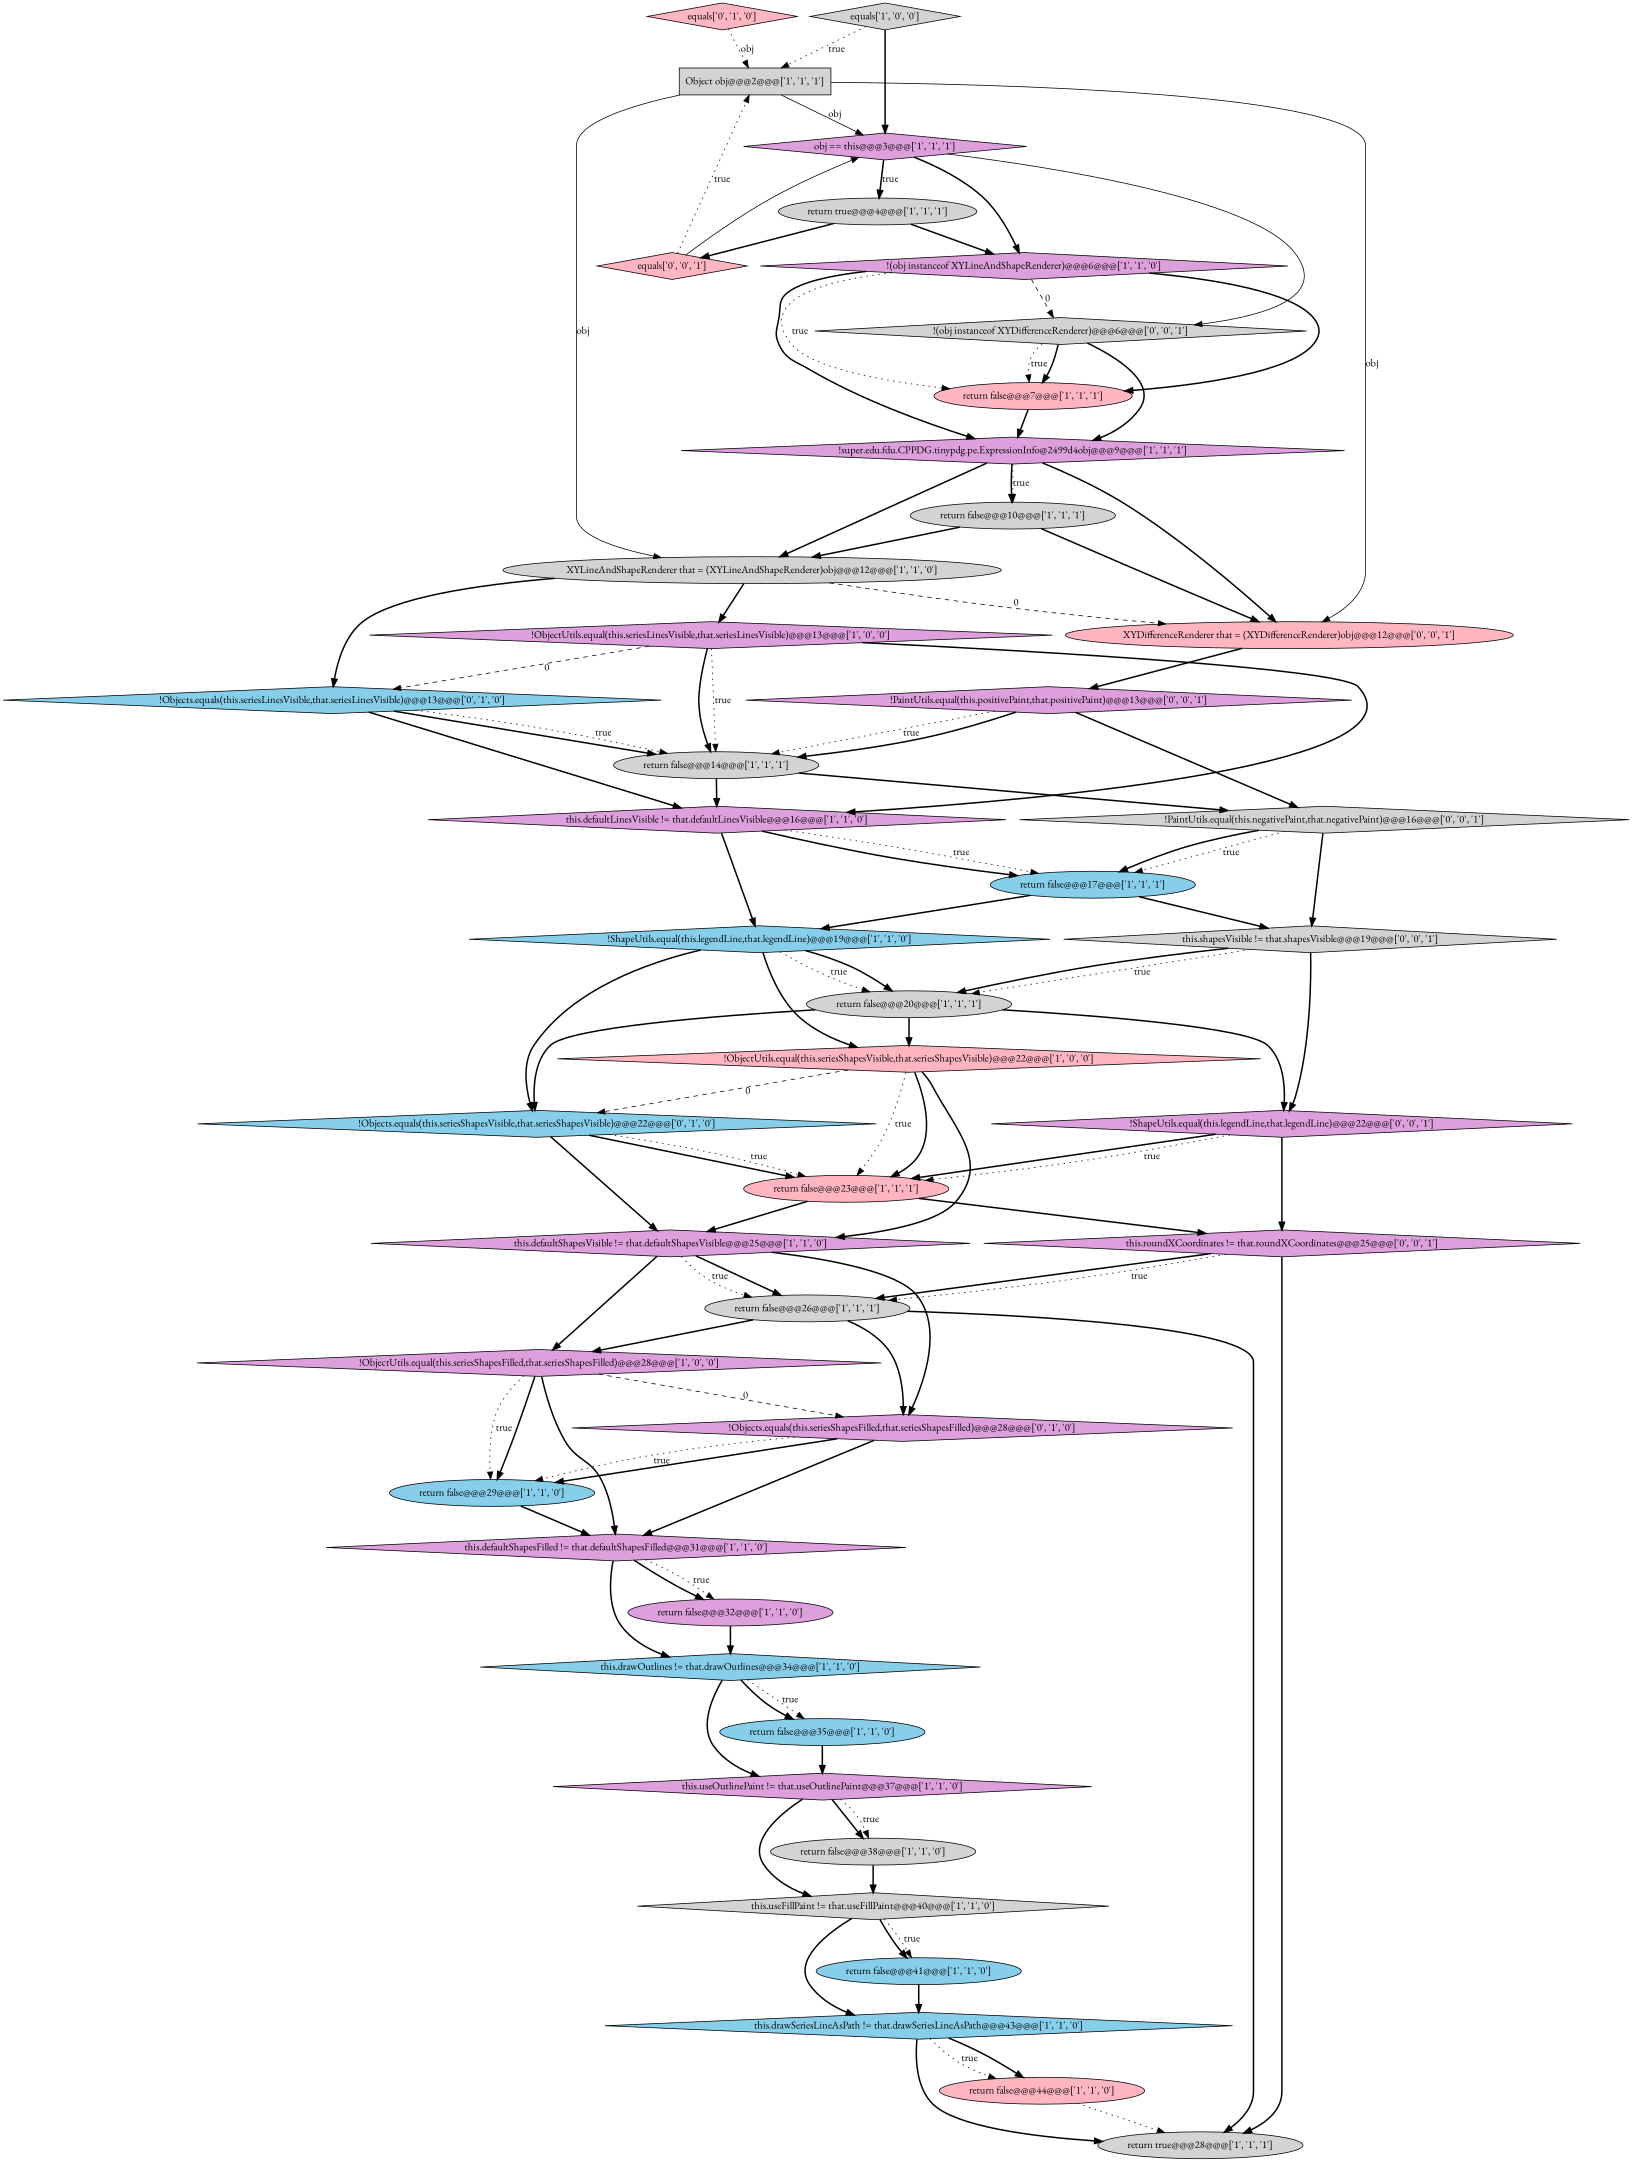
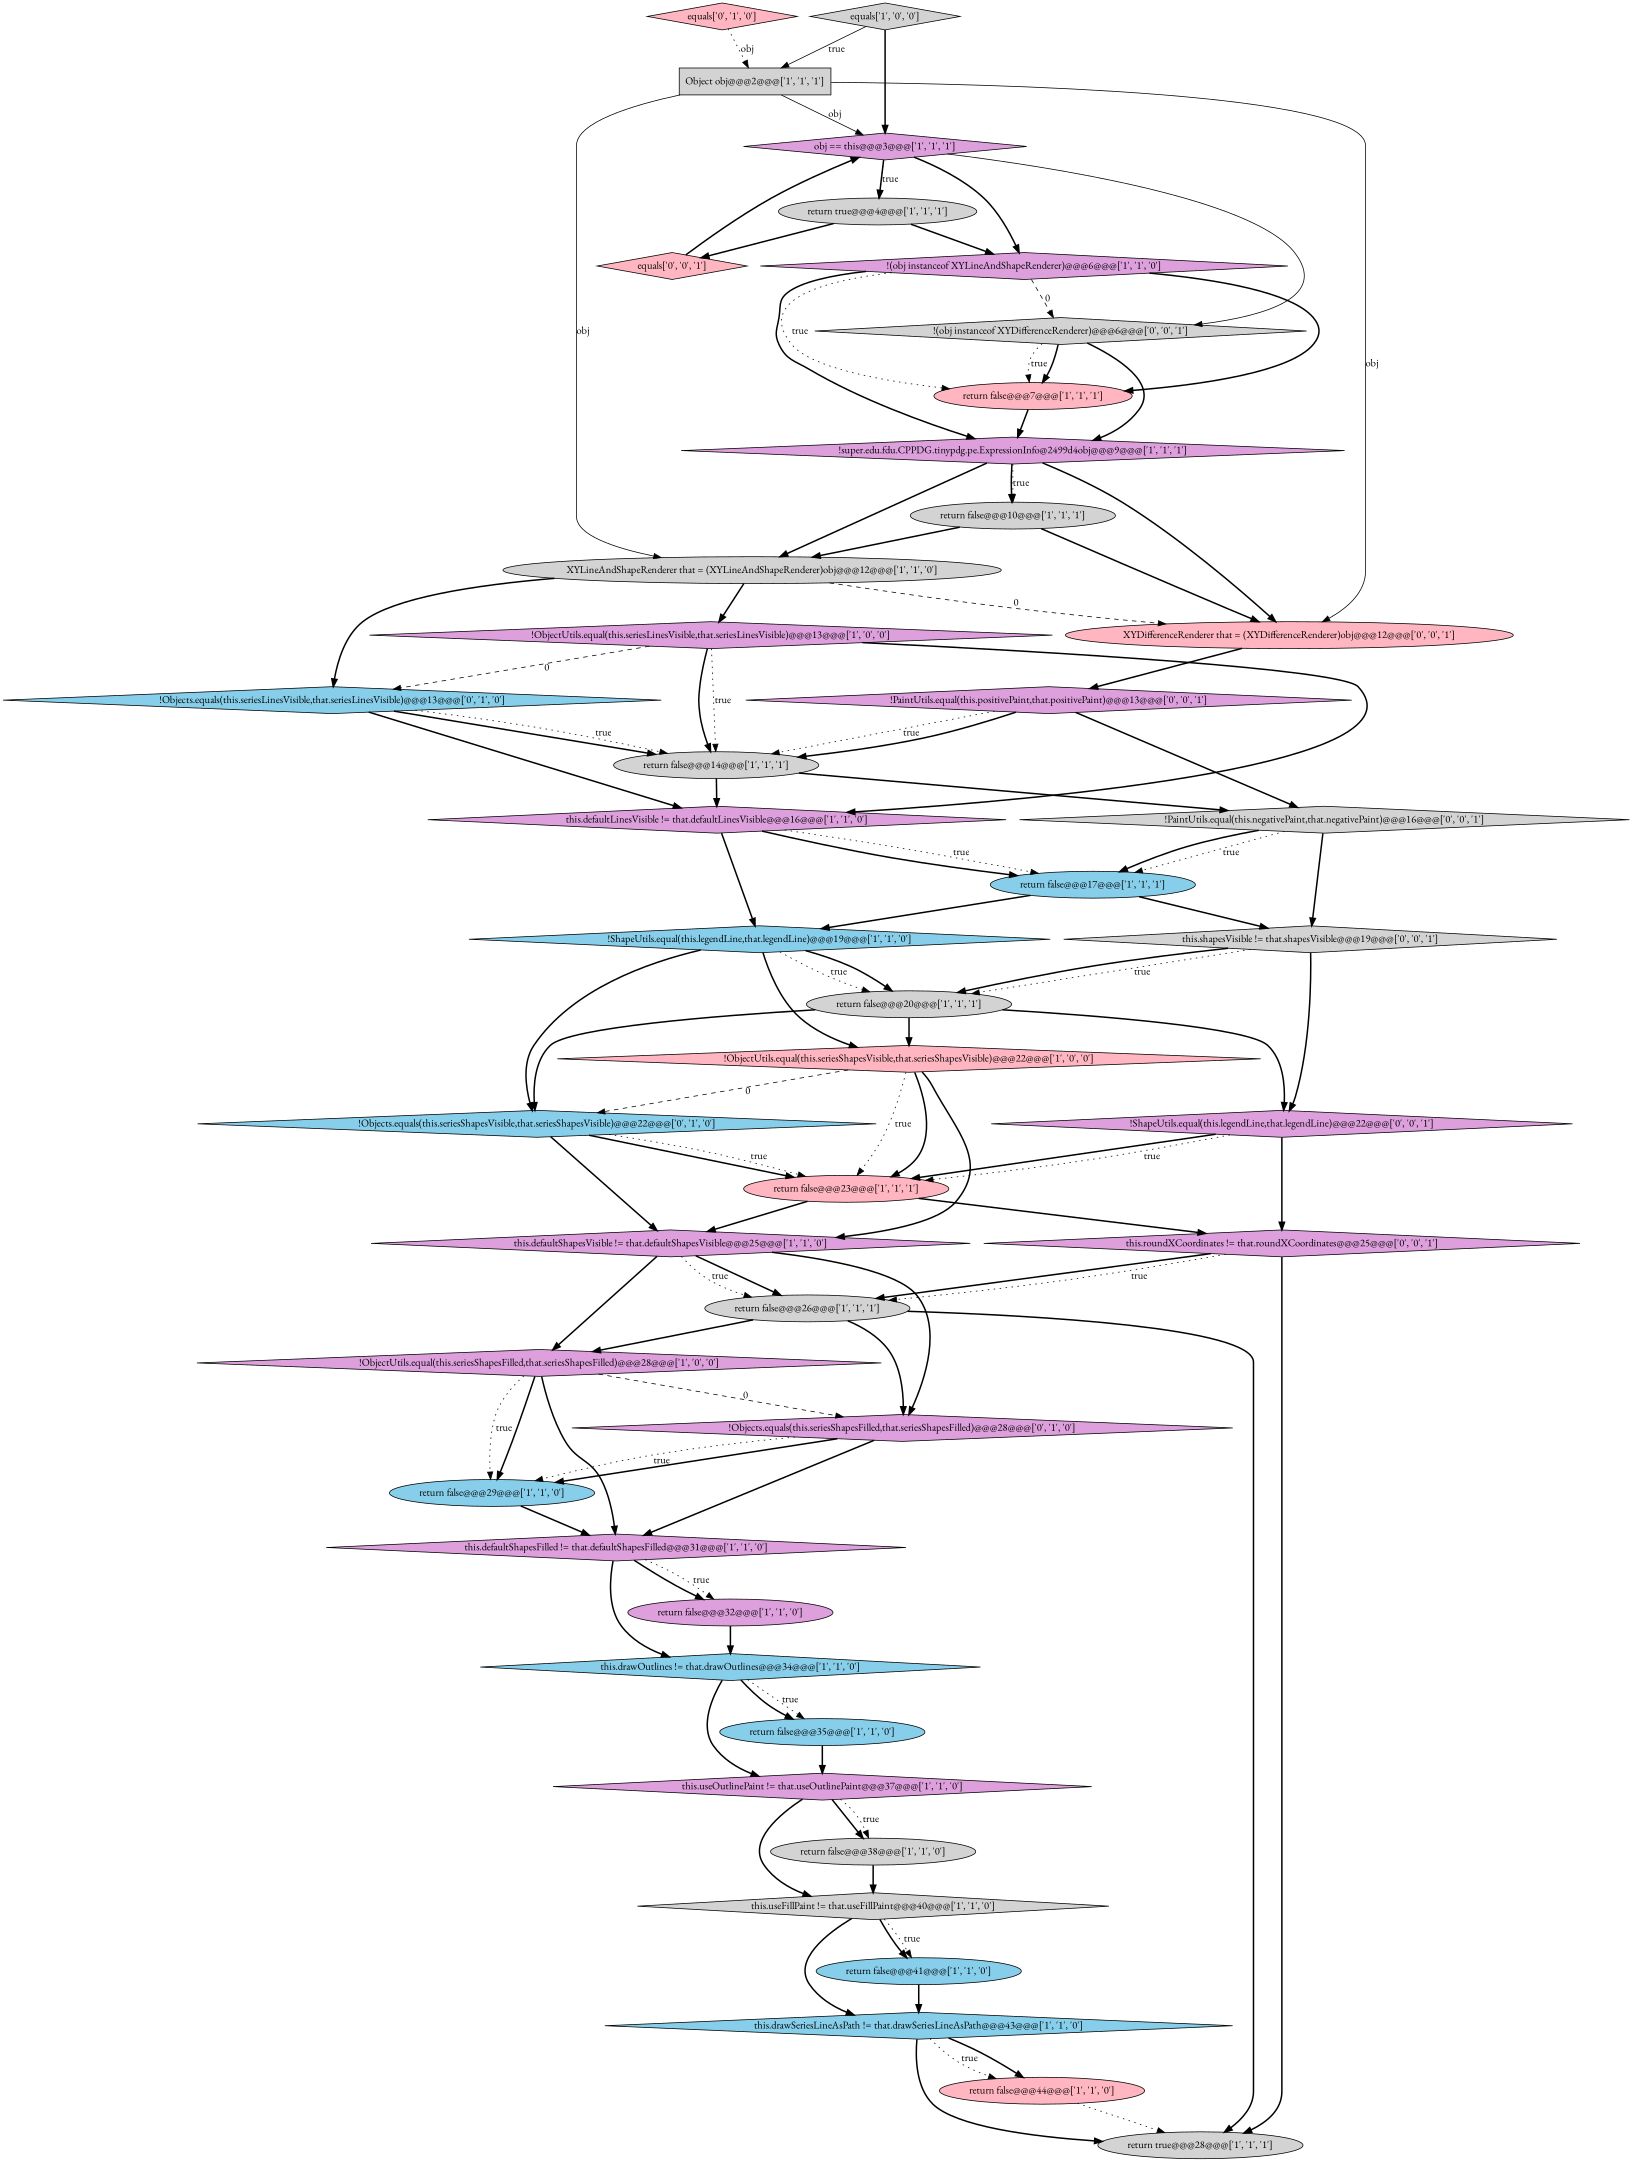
  digraph {
    fontname="EB Garamond"
    node [fillcolor=plum fontname="EB Garamond" shape=diamond style=filled]
    edge [fontname="EB Garamond" style=bold]
    n1 [label="!(obj instanceof XYLineAndShapeRenderer)@@@6@@@['1', '1', '0']"]
    n2 [fillcolor=lightpink label="return false@@@7@@@['1', '1', '1']" shape=ellipse]
    n3 [label="!super.edu.fdu.CPPDG.tinypdg.pe.ExpressionInfo@2499d4obj@@@9@@@['1', '1', '1']"]
    n4 [fillcolor=lightgrey label="!(obj instanceof XYDifferenceRenderer)@@@6@@@['0', '0', '1']"]
    n5 [fillcolor=lightgrey label="return false@@@10@@@['1', '1', '1']" shape=ellipse]
    n6 [fillcolor=lightgrey label="XYLineAndShapeRenderer that = (XYLineAndShapeRenderer)obj@@@12@@@['1', '1', '0']" shape=ellipse]
    n7 [fillcolor=lightpink label="XYDifferenceRenderer that = (XYDifferenceRenderer)obj@@@12@@@['0', '0', '1']" shape=ellipse]
    n8 [fillcolor=lightgrey label="this.shapesVisible != that.shapesVisible@@@19@@@['0', '0', '1']"]
    n9 [label="!ShapeUtils.equal(this.legendLine,that.legendLine)@@@22@@@['0', '0', '1']"]
    n10 [fillcolor=lightgrey label="return false@@@20@@@['1', '1', '1']" shape=ellipse]
    n11 [fillcolor=lightpink label="return false@@@23@@@['1', '1', '1']" shape=ellipse]
    n12 [label="this.roundXCoordinates != that.roundXCoordinates@@@25@@@['0', '0', '1']"]
    n13 [fillcolor=skyblue label="!Objects.equals(this.seriesShapesVisible,that.seriesShapesVisible)@@@22@@@['0', '1', '0']"]
    n14 [fillcolor=lightpink label="!ObjectUtils.equal(this.seriesShapesVisible,that.seriesShapesVisible)@@@22@@@['1', '0', '0']"]
    n15 [fillcolor=skyblue label="this.drawSeriesLineAsPath != that.drawSeriesLineAsPath@@@43@@@['1', '1', '0']"]
    n16 [fillcolor=lightgrey label="return true@@@28@@@['1', '1', '1']" shape=ellipse]
    n17 [fillcolor=lightpink label="return false@@@44@@@['1', '1', '0']" shape=ellipse]
    n18 [label="!ObjectUtils.equal(this.seriesLinesVisible,that.seriesLinesVisible)@@@13@@@['1', '0', '0']"]
    n19 [fillcolor=skyblue label="!Objects.equals(this.seriesLinesVisible,that.seriesLinesVisible)@@@13@@@['0', '1', '0']"]
    n20 [label="!PaintUtils.equal(this.positivePaint,that.positivePaint)@@@13@@@['0', '0', '1']"]
    n21 [fillcolor=skyblue label="return false@@@17@@@['1', '1', '1']" shape=ellipse]
    n22 [fillcolor=skyblue label="!ShapeUtils.equal(this.legendLine,that.legendLine)@@@19@@@['1', '1', '0']"]
    n23 [fillcolor=skyblue label="return false@@@29@@@['1', '1', '0']" shape=ellipse]
    n24 [label="this.defaultShapesFilled != that.defaultShapesFilled@@@31@@@['1', '1', '0']"]
    n25 [fillcolor=skyblue label="this.drawOutlines != that.drawOutlines@@@34@@@['1', '1', '0']"]
    n26 [label="return false@@@32@@@['1', '1', '0']" shape=ellipse]
    n27 [label="this.defaultShapesVisible != that.defaultShapesVisible@@@25@@@['1', '1', '0']"]
    n28 [fillcolor=lightgrey label="return false@@@26@@@['1', '1', '1']" shape=ellipse]
    n29 [label="!ObjectUtils.equal(this.seriesShapesFilled,that.seriesShapesFilled)@@@28@@@['1', '0', '0']"]
    n30 [label="!Objects.equals(this.seriesShapesFilled,that.seriesShapesFilled)@@@28@@@['0', '1', '0']"]
    n31 [label="this.useOutlinePaint != that.useOutlinePaint@@@37@@@['1', '1', '0']"]
    n32 [fillcolor=skyblue label="return false@@@35@@@['1', '1', '0']" shape=ellipse]
    n33 [fillcolor=lightgrey label="this.useFillPaint != that.useFillPaint@@@40@@@['1', '1', '0']"]
    n34 [fillcolor=lightgrey label="return false@@@38@@@['1', '1', '0']" shape=ellipse]
    n35 [fillcolor=skyblue label="return false@@@41@@@['1', '1', '0']" shape=ellipse]
    n36 [label="this.defaultLinesVisible != that.defaultLinesVisible@@@16@@@['1', '1', '0']"]
    n37 [fillcolor=lightgrey label="Object obj@@@2@@@['1', '1', '1']" shape=box]
    n38 [label="obj == this@@@3@@@['1', '1', '1']"]
    n39 [fillcolor=lightgrey label="return true@@@4@@@['1', '1', '1']" shape=ellipse]
    n40 [fillcolor=lightpink label="equals['0', '0', '1']"]
    n41 [fillcolor=lightgrey label="equals['1', '0', '0']"]
    n42 [fillcolor=lightgrey label="return false@@@14@@@['1', '1', '1']" shape=ellipse]
    n43 [fillcolor=lightgrey label="!PaintUtils.equal(this.negativePaint,that.negativePaint)@@@16@@@['0', '0', '1']"]
    n44 [fillcolor=lightpink label="equals['0', '1', '0']"]
    n1 -> n2 [label=true style=dotted]
    n1 -> n2
    n1 -> n3
    n1 -> n4 [label=0 style=dashed]
    n2 -> n3
    n3 -> n5
    n3 -> n5 [label=true style=dotted]
    n3 -> n6
    n3 -> n7
    n4 -> n2
    n4 -> n2 [label=true style=dotted]
    n4 -> n3
    n5 -> n6
    n5 -> n7
    n6 -> n7 [label=0 style=dashed]
    n6 -> n18
    n6 -> n19
    n7 -> n20
    n8 -> n9
    n8 -> n10
    n8 -> n10 [label=true style=dotted]
    n9 -> n11
    n9 -> n11 [label=true style=dotted]
    n9 -> n12
    n10 -> n9
    n10 -> n13
    n10 -> n14
    n11 -> n12
    n11 -> n27
    n12 -> n16
    n12 -> n28
    n12 -> n28 [label=true style=dotted]
    n13 -> n11
    n13 -> n11 [label=true style=dotted]
    n13 -> n27
    n14 -> n11
    n14 -> n11 [label=true style=dotted]
    n14 -> n13 [label=0 style=dashed]
    n14 -> n27
    n15 -> n16
    n15 -> n17
    n15 -> n17 [label=true style=dotted]
    n17 -> n16 [style=dotted]
    n18 -> n19 [label=0 style=dashed]
    n18 -> n36
    n18 -> n42
    n18 -> n42 [label=true style=dotted]
    n19 -> n36
    n19 -> n42
    n19 -> n42 [label=true style=dotted]
    n20 -> n42 [label=true style=dotted]
    n20 -> n42
    n20 -> n43
    n21 -> n8
    n21 -> n22
    n22 -> n10
    n22 -> n10 [label=true style=dotted]
    n22 -> n13
    n22 -> n14
    n23 -> n24
    n24 -> n25
    n24 -> n26 [label=true style=dotted]
    n24 -> n26
    n25 -> n31
    n25 -> n32 [label=true style=dotted]
    n25 -> n32
    n26 -> n25
    n27 -> n28
    n27 -> n28 [label=true style=dotted]
    n27 -> n29
    n27 -> n30
    n28 -> n16
    n28 -> n29
    n28 -> n30
    n29 -> n23 [label=true style=dotted]
    n29 -> n23
    n29 -> n24
    n29 -> n30 [label=0 style=dashed]
    n30 -> n23
    n30 -> n23 [label=true style=dotted]
    n30 -> n24
    n31 -> n33
    n31 -> n34 [label=true style=dotted]
    n31 -> n34
    n32 -> n31
    n33 -> n15
    n33 -> n35 [label=true style=dotted]
    n33 -> n35
    n34 -> n33
    n35 -> n15
    n36 -> n21 [label=true style=dotted]
    n36 -> n21
    n36 -> n22
    n37 -> n6 [label=obj style=solid]
    n37 -> n7 [label=obj style=solid]
    n37 -> n38 [label=obj style=solid]
    n38 -> n1
    n38 -> n4 [style=solid]
    n38 -> n39 [label=true style=dotted]
    n38 -> n39
    n39 -> n1
    n39 -> n40
-   n40 -> n37 [label=true style=dotted]
-   n40 -> n38 [style=solid]
-   n41 -> n37 [label=true style=dotted]
+   n40 -> n38
+   n41 -> n37 [label=true style=solid]
    n41 -> n38
    n42 -> n36
    n42 -> n43
    n43 -> n8
    n43 -> n21
    n43 -> n21 [label=true style=dotted]
    n44 -> n37 [label=obj style=dotted]
  }
